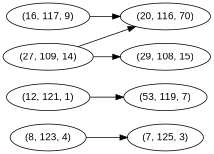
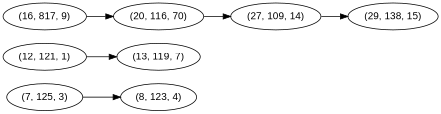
  digraph {
    fontname="Liberation Sans"
    rankdir=LR
    node [fontname="Liberation Sans"]
    edge [fontname="Liberation Sans"]
    "(7, 125, 3)"
    "(8, 123, 4)"
    n3 [label="(12, 121, 1)"]
-   "(13, 119, 7)" [label="(53, 119, 7)"]
+   "(13, 119, 7)"
    n5 [label="(20, 116, 70)"]
-   "(16, 117, 9)"
+   "(16, 117, 9)" [label="(16, 817, 9)"]
    "(27, 109, 14)"
-   "(29, 108, 15)"
-   "(8, 123, 4)" -> "(7, 125, 3)"
+   "(29, 108, 15)" [label="(29, 138, 15)"]
+   "(7, 125, 3)" -> "(8, 123, 4)"
    n3 -> "(13, 119, 7)"
-   "(27, 109, 14)" -> n5
+   n5 -> "(27, 109, 14)"
    "(16, 117, 9)" -> n5
    "(27, 109, 14)" -> "(29, 108, 15)"
  }
